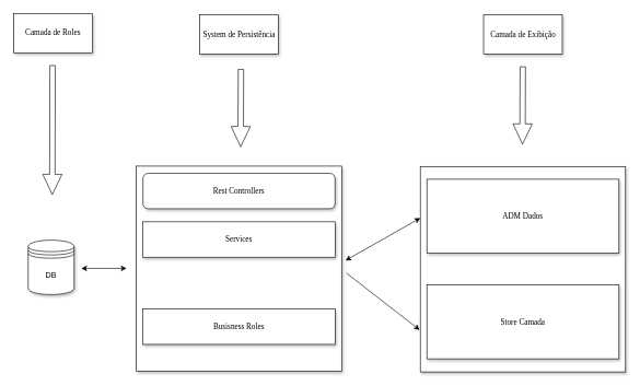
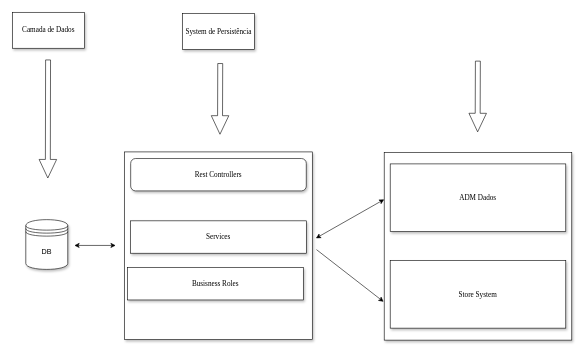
  <mxCell id="0" />
  <mxCell id="1" parent="0" />
  <mxCell id="2" value="DB" style="shape=datastore;whiteSpace=wrap;html=1;shadow=1;fillColor=#ffffff;gradientColor=#ffffff;" vertex="1" parent="1"><mxGeometry x="42" y="366" width="70" height="83" as="geometry" /></mxCell>
  <mxCell id="3" value="" style="whiteSpace=wrap;html=1;aspect=fixed;shadow=1;fillColor=#ffffff;gradientColor=#ffffff;fontFamily=Verdana;fontStyle=2" vertex="1" parent="1"><mxGeometry x="207" y="253" width="313" height="313" as="geometry" /></mxCell>
  <mxCell id="4" value="" style="endArrow=classic;startArrow=classic;html=1;fontFamily=Verdana;" edge="1" parent="1"><mxGeometry width="50" height="50" relative="1" as="geometry"><mxPoint x="123" y="409" as="sourcePoint" /><mxPoint x="192" y="409" as="targetPoint" /></mxGeometry></mxCell>
  <mxCell id="5" value="Rest Controllers " style="whiteSpace=wrap;html=1;shadow=1;fontFamily=Verdana;fillColor=#ffffff;gradientColor=#ffffff;rounded=1;" vertex="1" parent="1"><mxGeometry x="217" y="264" width="293" height="54" as="geometry" /></mxCell>
- <mxCell id="6" value="Services" style="rounded=0;whiteSpace=wrap;html=1;shadow=1;fontFamily=Verdana;fillColor=#ffffff;gradientColor=#ffffff;" vertex="1" parent="1"><mxGeometry x="217" y="338" width="293" height="54" as="geometry" /></mxCell>
- <mxCell id="7" value="Busisness Roles" style="rounded=0;whiteSpace=wrap;html=1;shadow=1;fontFamily=Verdana;fillColor=#ffffff;gradientColor=#ffffff;" vertex="1" parent="1"><mxGeometry x="217" y="471" width="293" height="54" as="geometry" /></mxCell>
+ <mxCell id="6" value="Services" style="rounded=0;whiteSpace=wrap;html=1;shadow=1;fontFamily=Verdana;fillColor=#ffffff;gradientColor=#ffffff;" vertex="1" parent="1"><mxGeometry x="217" y="368" width="293" height="54" as="geometry" /></mxCell>
+ <mxCell id="7" value="Busisness Roles" style="rounded=0;whiteSpace=wrap;html=1;shadow=1;fontFamily=Verdana;fillColor=#ffffff;gradientColor=#ffffff;" vertex="1" parent="1"><mxGeometry x="212" y="446" width="293" height="54" as="geometry" /></mxCell>
  <mxCell id="8" value="" style="endArrow=classic;startArrow=classic;html=1;fontFamily=Verdana;entryX=0;entryY=0.25;entryDx=0;entryDy=0;" edge="1" parent="1" target="9"><mxGeometry width="50" height="50" relative="1" as="geometry"><mxPoint x="526" y="397" as="sourcePoint" /><mxPoint x="639" y="396" as="targetPoint" /></mxGeometry></mxCell>
  <mxCell id="9" value="" style="whiteSpace=wrap;html=1;aspect=fixed;shadow=1;fillColor=#ffffff;gradientColor=#ffffff;fontFamily=Verdana;fontStyle=2" vertex="1" parent="1"><mxGeometry x="640" y="254" width="313" height="313" as="geometry" /></mxCell>
- <mxCell id="10" value="Store Camada" style="rounded=0;whiteSpace=wrap;html=1;shadow=1;fontFamily=Verdana;fillColor=#ffffff;gradientColor=#ffffff;" vertex="1" parent="1"><mxGeometry x="650" y="434" width="293" height="113" as="geometry" /></mxCell>
+ <mxCell id="10" value="Store System" style="rounded=0;whiteSpace=wrap;html=1;shadow=1;fontFamily=Verdana;fillColor=#ffffff;gradientColor=#ffffff;" vertex="1" parent="1"><mxGeometry x="650" y="434" width="293" height="113" as="geometry" /></mxCell>
  <mxCell id="11" value="ADM Dados" style="rounded=0;whiteSpace=wrap;html=1;shadow=1;fontFamily=Verdana;fillColor=#ffffff;gradientColor=#ffffff;" vertex="1" parent="1"><mxGeometry x="650" y="273" width="293" height="113" as="geometry" /></mxCell>
  <mxCell id="12" value="" style="endArrow=classic;html=1;fontFamily=Verdana;" edge="1" parent="1"><mxGeometry width="50" height="50" relative="1" as="geometry"><mxPoint x="527" y="416" as="sourcePoint" /><mxPoint x="639" y="503" as="targetPoint" /></mxGeometry></mxCell>
- <mxCell id="13" value="Camada de Roles" style="rounded=0;whiteSpace=wrap;html=1;shadow=1;fontFamily=Verdana;fillColor=#ffffff;gradientColor=#ffffff;" vertex="1" parent="1"><mxGeometry x="20" y="20" width="120" height="60" as="geometry" /></mxCell>
+ <mxCell id="13" value="Camada de Dados" style="rounded=0;whiteSpace=wrap;html=1;shadow=1;fontFamily=Verdana;fillColor=#ffffff;gradientColor=#ffffff;" vertex="1" parent="1"><mxGeometry x="20" y="20" width="120" height="60" as="geometry" /></mxCell>
  <mxCell id="14" value="System de Persistência" style="rounded=0;whiteSpace=wrap;html=1;shadow=1;fontFamily=Verdana;fillColor=#ffffff;gradientColor=#ffffff;" vertex="1" parent="1"><mxGeometry x="303.5" y="22" width="120" height="60" as="geometry" /></mxCell>
- <mxCell id="15" value="Camada de Exibição" style="rounded=0;whiteSpace=wrap;html=1;shadow=1;fontFamily=Verdana;fillColor=#ffffff;gradientColor=#ffffff;" vertex="1" parent="1"><mxGeometry x="736.5" y="22" width="120" height="60" as="geometry" /></mxCell>
  <mxCell id="16" value="" style="shape=flexArrow;endArrow=classic;html=1;fontFamily=Verdana;width=8.235;endSize=9.988;" edge="1" parent="1"><mxGeometry width="50" height="50" relative="1" as="geometry"><mxPoint x="79.16" y="99" as="sourcePoint" /><mxPoint x="78.75" y="297" as="targetPoint" /></mxGeometry></mxCell>
  <mxCell id="17" value="" style="shape=flexArrow;endArrow=classic;html=1;fontFamily=Verdana;width=8.235;endSize=9.988;" edge="1" parent="1"><mxGeometry width="50" height="50" relative="1" as="geometry"><mxPoint x="366.41" y="105" as="sourcePoint" /><mxPoint x="366" y="224" as="targetPoint" /></mxGeometry></mxCell>
  <mxCell id="18" value="" style="shape=flexArrow;endArrow=classic;html=1;fontFamily=Verdana;width=8.235;endSize=9.988;" edge="1" parent="1"><mxGeometry width="50" height="50" relative="1" as="geometry"><mxPoint x="796.32" y="101" as="sourcePoint" /><mxPoint x="795.91" y="220" as="targetPoint" /></mxGeometry></mxCell>
